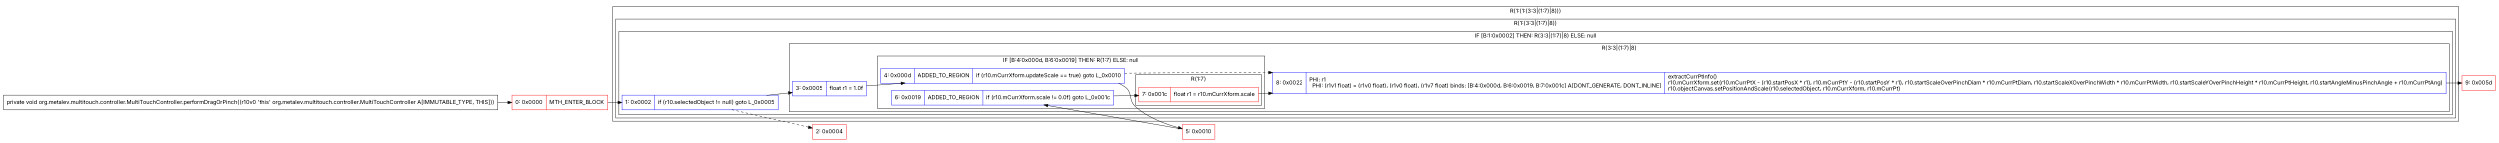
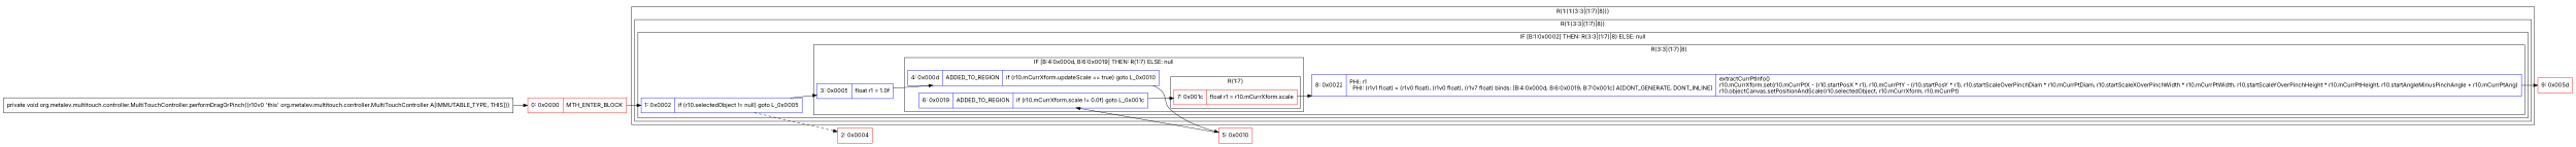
  digraph {
    fontname=Inter
    rankdir=LR
    node [color=red fontname=Inter shape=record]
    edge [fontname=Inter]
    n1 [label="{7\:\ 0x001c|float r1 = r10.mCurrXform.scale\l}"]
    n2 [color=blue label="{4\:\ 0x000d|ADDED_TO_REGION\l|if (r10.mCurrXform.updateScale == true) goto L_0x0010\l}"]
    n3 [color=blue label="{6\:\ 0x0019|ADDED_TO_REGION\l|if (r10.mCurrXform.scale != 0.0f) goto L_0x001c\l}"]
    n4 [color=blue label="{3\:\ 0x0005|float r1 = 1.0f\l}"]
    n5 [color=blue label="{8\:\ 0x0022|PHI: r1 \l  PHI: (r1v1 float) = (r1v0 float), (r1v0 float), (r1v7 float) binds: [B:4:0x000d, B:6:0x0019, B:7:0x001c] A[DONT_GENERATE, DONT_INLINE]\l|extractCurrPtInfo()\lr10.mCurrXform.set(r10.mCurrPtX \- (r10.startPosX * r1), r10.mCurrPtY \- (r10.startPosY * r1), r10.startScaleOverPinchDiam * r10.mCurrPtDiam, r10.startScaleXOverPinchWidth * r10.mCurrPtWidth, r10.startScaleYOverPinchHeight * r10.mCurrPtHeight, r10.startAngleMinusPinchAngle + r10.mCurrPtAng)\lr10.objectCanvas.setPositionAndScale(r10.selectedObject, r10.mCurrXform, r10.mCurrPt)\l}"]
    n6 [color=blue label="{1\:\ 0x0002|if (r10.selectedObject != null) goto L_0x0005\l}"]
    n7 [label="{5\:\ 0x0010}"]
    n8 [label="{9\:\ 0x005d}"]
    n9 [label="{2\:\ 0x0004}"]
    n10 [label="{0\:\ 0x0000|MTH_ENTER_BLOCK\l}"]
    n11 [label="{private void org.metalev.multitouch.controller.MultiTouchController.performDragOrPinch((r10v0 'this' org.metalev.multitouch.controller.MultiTouchController A[IMMUTABLE_TYPE, THIS])) }" color=""]
    subgraph cluster_1 {
      label="R(1:(1:(3:3|(1:7)|8)))"
      subgraph cluster_2 {
        label="R(1:(3:3|(1:7)|8))"
        subgraph cluster_3 {
          label="IF [B:1:0x0002] THEN: R(3:3|(1:7)|8) ELSE: null"
          n6
          subgraph cluster_4 {
            label="R(3:3|(1:7)|8)"
            n4
            n5
            subgraph cluster_5 {
              label="IF [B:4:0x000d, B:6:0x0019] THEN: R(1:7) ELSE: null"
              n2
              n3
              subgraph cluster_6 {
                label="R(1:7)"
                n1
              }
            }
          }
        }
      }
    }
    n1 -> n5
-   n2 -> n5 [style=dashed]
    n2 -> n7
    n3 -> n1
    n4 -> n2
    n5 -> n8
    n6 -> n4
    n6 -> n9 [style=dashed]
    n7 -> n3
    n10 -> n6
    n11 -> n10
  }
